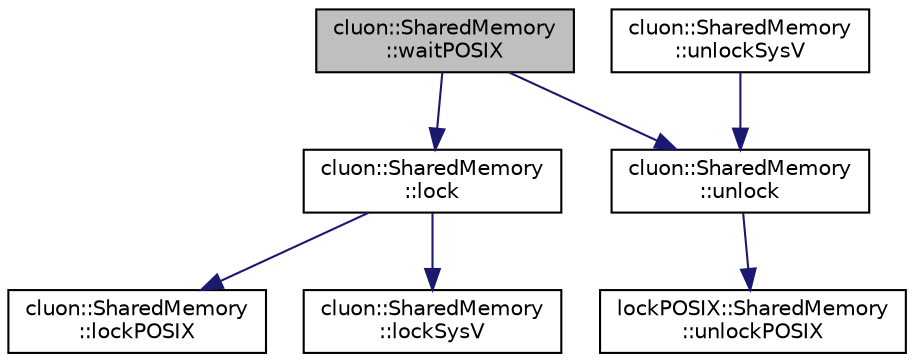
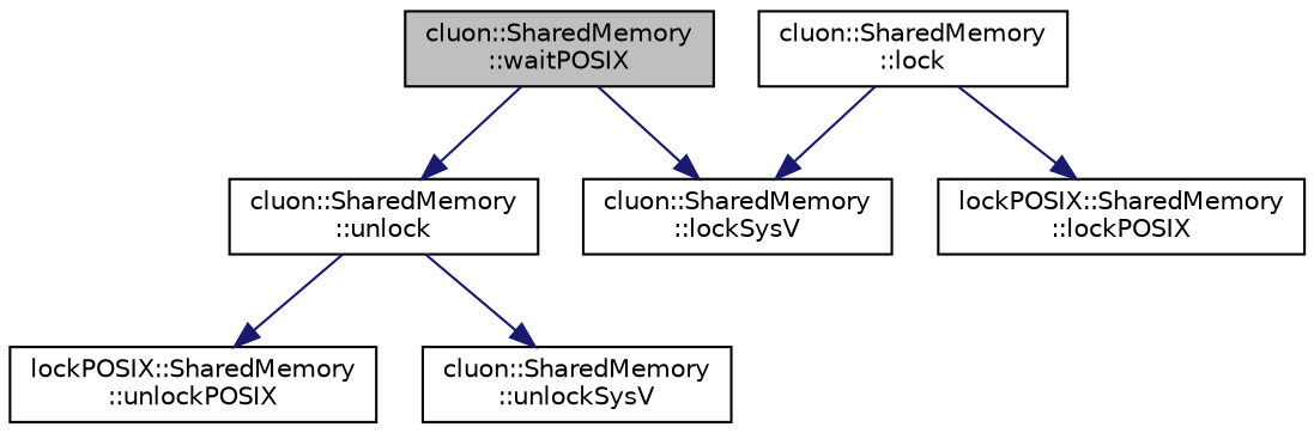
  digraph {
    rankdir=TB
    node [color=black fillcolor=white fontname=Helvetica fontsize=10 shape=record style=filled]
    edge [color=midnightblue fontname=Helvetica fontsize=10 labelfontname=Helvetica labelfontsize=10 style=solid]
    n1 [fillcolor=grey75 fontcolor=black height=0.2 label="cluon::SharedMemory\l::waitPOSIX" width=0.4]
    n2 [height=0.2 label="cluon::SharedMemory\l::lock" width=0.4]
    n3 [height=0.2 label="cluon::SharedMemory\l::unlock" width=0.4]
-   n4 [height=0.2 label="cluon::SharedMemory\l::lockPOSIX" width=0.4]
+   n4 [height=0.2 label="lockPOSIX::SharedMemory\l::lockPOSIX" width=0.4]
    n5 [height=0.2 label="cluon::SharedMemory\l::lockSysV" width=0.4]
    n6 [height=0.2 label="lockPOSIX::SharedMemory\l::unlockPOSIX" width=0.4]
    n7 [height=0.2 label="cluon::SharedMemory\l::unlockSysV" width=0.4]
-   n1 -> n2
+   n1 -> n5
    n1 -> n3
    n2 -> n4
    n2 -> n5
    n3 -> n6
-   n7 -> n3
+   n3 -> n7
  }
